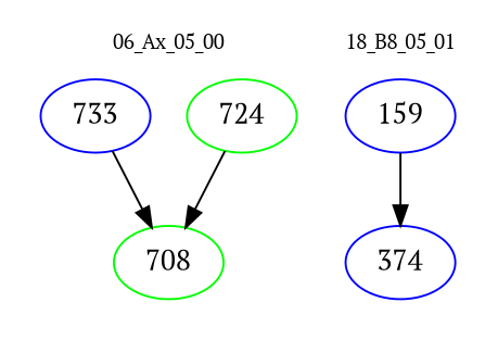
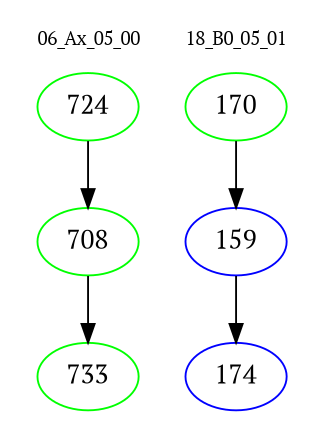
  digraph {
    fontname="PT Serif"
    node [color=green fontname="PT Serif"]
    edge [color=black fontname="PT Serif"]
    n1 [label=724]
    n2 [label=708]
-   n3 [color=blue label=733]
+   n3 [label=733]
+   n4 [label=170]
    n5 [color=blue label=159]
-   n6 [color=blue label=374]
+   n6 [color=blue label=174]
    subgraph cluster_1 {
      color=white
      fontsize=10
      label="06_Ax_05_00"
      n1
      n2
      n3
    }
    subgraph cluster_2 {
      color=white
      fontsize=10
-     label="18_B8_05_01"
+     label="18_B0_05_01"
+     n4
      n5
      n6
    }
    n1 -> n2
-   n3 -> n2
+   n2 -> n3
+   n4 -> n5
    n5 -> n6
  }
